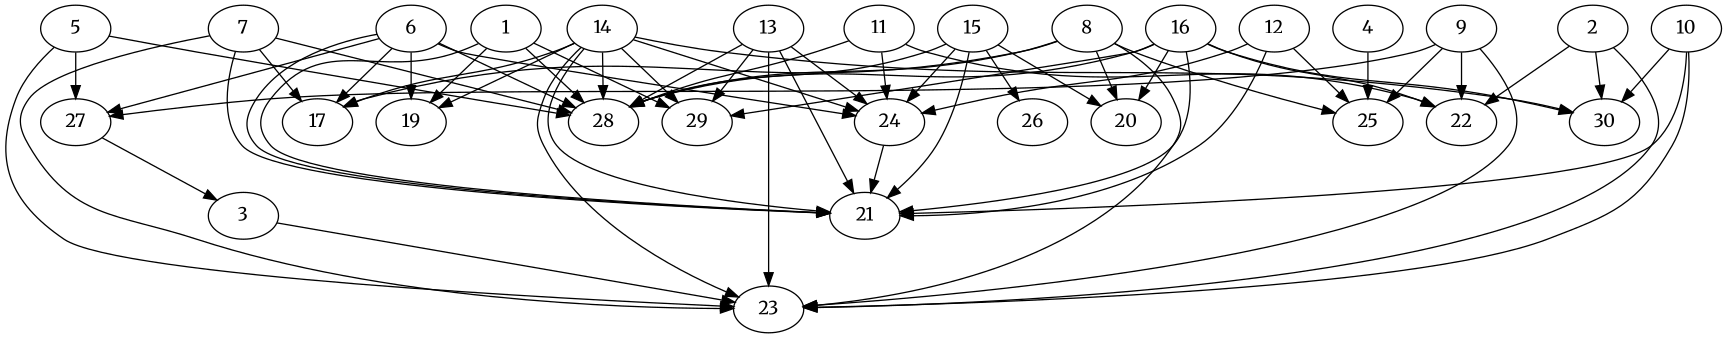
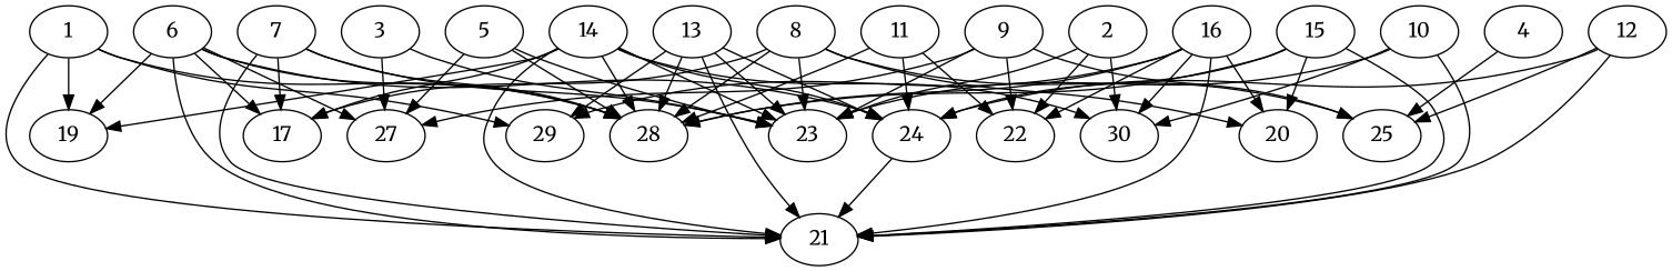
  digraph {
    fontname=Merriweather
    node [alpha=0.01 expect_size=21152768 fontname=Merriweather]
    edge [fontname=Merriweather]
    1 [alpha=0.06 expect_size=45085696]
    19 [alpha=0.02 expect_size=32252928]
    21 [alpha=0.05 expect_size=38870016]
    28 [alpha=0.04 expect_size=33380352]
    29 [alpha=0.13 expect_size=17643520]
    2 [alpha=0.16 expect_size=41150464]
    22 [expect_size=41684992]
    23 [alpha=0.11 expect_size=17163264]
    30 [alpha=0.09 expect_size=21454848]
    3 [expect_size=40934400]
    27 [alpha=0.02 expect_size=51947520]
    4 [alpha=0.14 expect_size=37387264]
    25 [alpha=0.18 expect_size=7132160]
    5 [alpha=0.09 expect_size=48407552]
    6 [alpha=0.17 expect_size=13473792]
    17 [alpha=0.12 expect_size=13519872]
    24 [alpha=0.15 expect_size=41295872]
    7 [alpha=0.09 expect_size=34700288]
    8 [alpha=0.19 expect_size=12956672]
    20 [alpha=0.05 expect_size=29316096]
    9 [alpha=0.19 expect_size=23326720]
    10 [alpha=0.04 expect_size=19503104]
    11 [expect_size=7578624]
    12 [alpha=0.10]
    13 [alpha=0.10 expect_size=12732416]
    14 [alpha=0.06 expect_size=14660608]
    15 [expect_size=46979072]
-   26 [alpha=0.04 expect_size=8428544]
    16 [alpha=0.18]
    1 -> 19
    1 -> 21
    1 -> 28
    1 -> 29
    2 -> 22
    2 -> 23
    2 -> 30
    3 -> 23
-   27 -> 3
+   3 -> 27
    4 -> 25
    5 -> 28
    5 -> 23
    5 -> 27
    6 -> 19
    6 -> 21
    6 -> 28
    6 -> 27
    6 -> 17
    6 -> 24
    24 -> 21
    7 -> 21
    7 -> 28
    7 -> 23
    7 -> 17
    8 -> 28
    8 -> 23
    8 -> 25
    8 -> 17
    8 -> 20
    9 -> 22
    9 -> 23
    9 -> 27
    9 -> 25
    10 -> 21
    10 -> 23
    10 -> 30
    11 -> 28
    11 -> 22
    11 -> 24
    12 -> 21
    12 -> 25
    12 -> 24
    13 -> 21
    13 -> 28
    13 -> 29
    13 -> 23
    13 -> 24
    14 -> 19
    14 -> 21
    14 -> 28
-   14 -> 29
    14 -> 23
    14 -> 30
    14 -> 17
    14 -> 24
    15 -> 21
    15 -> 28
    15 -> 24
    15 -> 20
-   15 -> 26
    16 -> 21
    16 -> 28
    16 -> 29
    16 -> 22
    16 -> 30
    16 -> 20
  }
